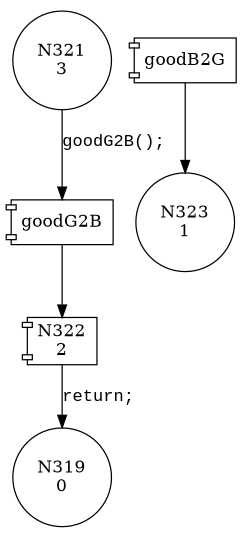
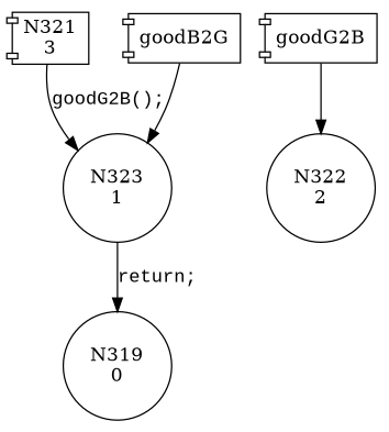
  digraph {
    node [shape=circle]
    edge [fontname="Courier New"]
-   n1 [label="N321\n3"]
+   n1 [label="N321\n3" shape=component]
    n2 [label=goodG2B shape=component]
-   n3 [label="N322\n2" shape=component]
+   n3 [label="N322\n2"]
    n4 [label=goodB2G shape=component]
    n5 [label="N323\n1"]
    n6 [label="N319\n0"]
-   n1 -> n2 [label="goodG2B();"]
+   n1 -> n5 [label="goodG2B();"]
    n2 -> n3
    n4 -> n5
-   n3 -> n6 [label="return;"]
+   n5 -> n6 [label="return;"]
  }
